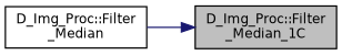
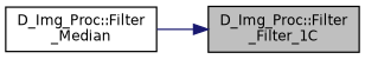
  digraph {
    rankdir=RL
    node [color=black fontname=Helvetica fontsize=10 shape=record style=filled]
-   n1 [fillcolor=grey75 fontcolor=black height=0.2 label="D_Img_Proc::Filter\l_Median_1C" width=0.4]
+   n1 [fillcolor=grey75 fontcolor=black height=0.2 label="D_Img_Proc::Filter\l_Filter_1C" width=0.4]
    n2 [fillcolor=white height=0.2 label="D_Img_Proc::Filter\l_Median" width=0.4]
    n1 -> n2 [color=midnightblue dir=back fontname=Helvetica fontsize=10 labelfontname=Helvetica labelfontsize=10 style=solid]
  }
